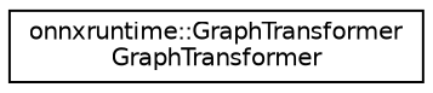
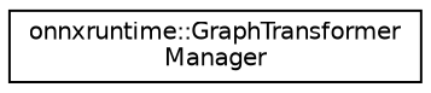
  digraph {
    rankdir=LR
-   n1 [color=black fillcolor=white fontname=Helvetica fontsize=10 height=0.2 label="onnxruntime::GraphTransformer\lGraphTransformer" shape=record style=filled width=0.4]
+   n1 [color=black fillcolor=white fontname=Helvetica fontsize=10 height=0.2 label="onnxruntime::GraphTransformer\lManager" shape=record style=filled width=0.4]
  }
